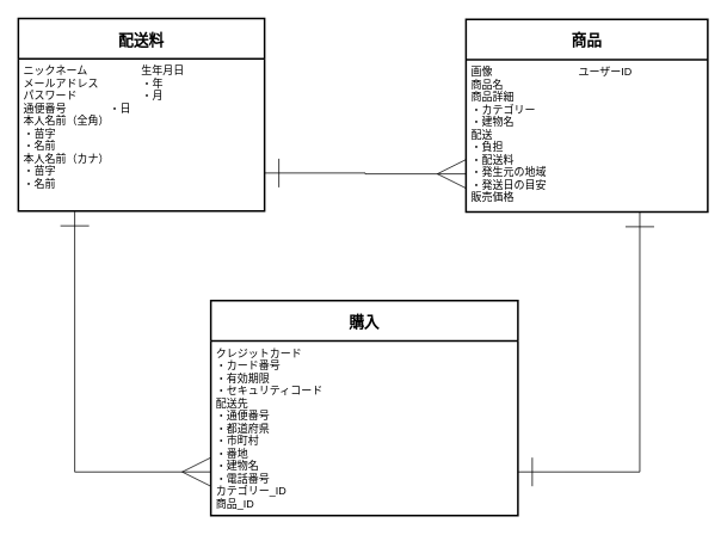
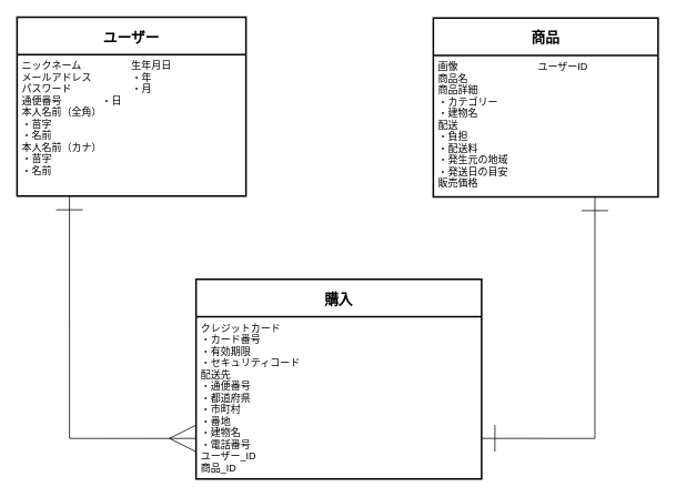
  <mxCell id="0" value="" />
  <mxCell id="1" parent="0" />
- <mxCell id="2" value="配送料" style="swimlane;childLayout=stackLayout;horizontal=1;startSize=45;horizontalStack=0;rounded=1;fontSize=17;fontStyle=1;strokeWidth=2;resizeParent=0;resizeLast=1;shadow=0;dashed=0;align=center;arcSize=0;" vertex="1" parent="1"><mxGeometry x="20" y="20" width="275" height="215" as="geometry"><mxRectangle x="40" y="90" width="75" height="30" as="alternateBounds" /></mxGeometry></mxCell>
+ <mxCell id="2" value="ユーザー" style="swimlane;childLayout=stackLayout;horizontal=1;startSize=45;horizontalStack=0;rounded=1;fontSize=17;fontStyle=1;strokeWidth=2;resizeParent=0;resizeLast=1;shadow=0;dashed=0;align=center;arcSize=0;" vertex="1" parent="1"><mxGeometry x="20" y="20" width="275" height="215" as="geometry"><mxRectangle x="40" y="90" width="75" height="30" as="alternateBounds" /></mxGeometry></mxCell>
  <mxCell id="3" value="ニックネーム　　　　　生年月日&#10;メールアドレス　　　　・年&#10;パスワード　　　　　　・月&#10;通便番号　　　　・日&#10;本人名前（全角）&#10;・苗字&#10;・名前&#10;本人名前（カナ）&#10;・苗字&#10;・名前&#10;" style="align=left;strokeColor=none;fillColor=none;spacingLeft=4;fontSize=12;verticalAlign=top;resizable=0;rotatable=0;part=1;fontStyle=0" vertex="1" parent="2"><mxGeometry y="45" width="275" height="170" as="geometry" /></mxCell>
  <mxCell id="4" value="購入" style="swimlane;childLayout=stackLayout;horizontal=1;startSize=45;horizontalStack=0;rounded=1;fontSize=17;fontStyle=1;strokeWidth=2;resizeParent=0;resizeLast=1;shadow=0;dashed=0;align=center;arcSize=0;" vertex="1" parent="1"><mxGeometry x="235" y="335" width="343" height="240" as="geometry" /></mxCell>
- <mxCell id="5" value="クレジットカード&#10;・カード番号&#10;・有効期限&#10;・セキュリティコード&#10;配送先&#10;・通便番号&#10;・都道府県&#10;・市町村&#10;・番地&#10;・建物名&#10;・電話番号&#10;カテゴリー_ID&#10;商品_ID&#10;" style="align=left;strokeColor=none;fillColor=none;spacingLeft=4;fontSize=12;verticalAlign=top;resizable=0;rotatable=0;part=1;fontStyle=0;horizontal=1;" vertex="1" parent="4"><mxGeometry y="45" width="343" height="195" as="geometry" /></mxCell>
+ <mxCell id="5" value="クレジットカード&#10;・カード番号&#10;・有効期限&#10;・セキュリティコード&#10;配送先&#10;・通便番号&#10;・都道府県&#10;・市町村&#10;・番地&#10;・建物名&#10;・電話番号&#10;ユーザー_ID&#10;商品_ID&#10;" style="align=left;strokeColor=none;fillColor=none;spacingLeft=4;fontSize=12;verticalAlign=top;resizable=0;rotatable=0;part=1;fontStyle=0;horizontal=1;" vertex="1" parent="4"><mxGeometry y="45" width="343" height="195" as="geometry" /></mxCell>
  <mxCell id="6" value="商品" style="swimlane;childLayout=stackLayout;horizontal=1;startSize=45;horizontalStack=0;rounded=1;fontSize=17;fontStyle=1;strokeWidth=2;resizeParent=0;resizeLast=1;shadow=0;dashed=0;align=center;arcSize=0;noLabel=0;" vertex="1" parent="1"><mxGeometry x="520" y="21" width="270" height="215" as="geometry" /></mxCell>
  <mxCell id="7" value="画像　　　　　　　　ユーザーID&#10;商品名&#10;商品詳細&#10;・カテゴリー&#10;・建物名&#10;配送&#10;・負担&#10;・配送料&#10;・発生元の地域&#10;・発送日の目安&#10;販売価格" style="align=left;strokeColor=none;fillColor=none;spacingLeft=4;fontSize=12;verticalAlign=top;resizable=0;rotatable=0;part=1;fontStyle=0" vertex="1" parent="6"><mxGeometry y="45" width="270" height="170" as="geometry" /></mxCell>
- <mxCell id="8" style="edgeStyle=orthogonalEdgeStyle;rounded=0;orthogonalLoop=1;jettySize=auto;html=1;exitX=1;exitY=0.75;exitDx=0;exitDy=0;entryX=0;entryY=0.75;entryDx=0;entryDy=0;fontSize=17;endArrow=ERmany;endFill=0;startArrow=ERone;startFill=0;endSize=30;startSize=30;targetPerimeterSpacing=20;sourcePerimeterSpacing=20;" edge="1" parent="1" source="3" target="7"><mxGeometry relative="1" as="geometry" /></mxCell>
  <mxCell id="9" style="edgeStyle=orthogonalEdgeStyle;rounded=0;orthogonalLoop=1;jettySize=auto;html=1;exitX=1;exitY=0.75;exitDx=0;exitDy=0;fontSize=17;entryX=0.719;entryY=1.003;entryDx=0;entryDy=0;entryPerimeter=0;verticalAlign=bottom;endArrow=ERone;endFill=0;startArrow=ERone;startFill=0;endSize=30;startSize=30;" edge="1" parent="1" source="5" target="7"><mxGeometry relative="1" as="geometry"><mxPoint x="700" y="245" as="targetPoint" /></mxGeometry></mxCell>
  <mxCell id="10" style="edgeStyle=orthogonalEdgeStyle;rounded=0;orthogonalLoop=1;jettySize=auto;html=1;exitX=0;exitY=0.75;exitDx=0;exitDy=0;entryX=0.229;entryY=1.003;entryDx=0;entryDy=0;entryPerimeter=0;fontSize=17;verticalAlign=middle;startArrow=ERmany;startFill=0;strokeWidth=1;sourcePerimeterSpacing=20;endArrow=ERone;endFill=0;endSize=30;startSize=30;targetPerimeterSpacing=20;" edge="1" parent="1" source="5" target="3"><mxGeometry relative="1" as="geometry" /></mxCell>
